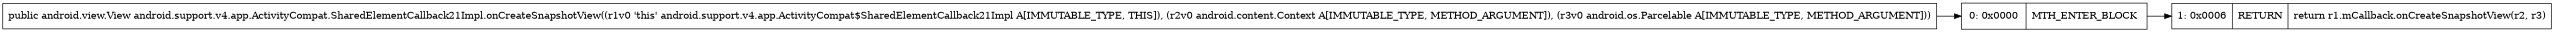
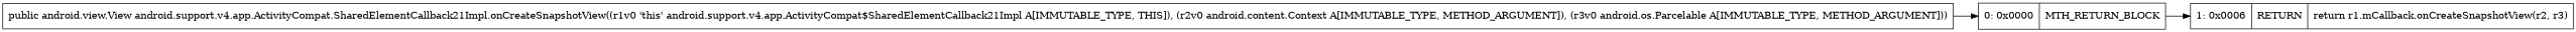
  digraph {
    rankdir=LR
    node [shape=record]
-   n1 [label="{0\:\ 0x0000|MTH_ENTER_BLOCK\l}"]
+   n1 [label="{0\:\ 0x0000|MTH_RETURN_BLOCK\l}"]
    n2 [label="{1\:\ 0x0006|RETURN\l|return r1.mCallback.onCreateSnapshotView(r2, r3)\l}"]
    n3 [label="{public android.view.View android.support.v4.app.ActivityCompat.SharedElementCallback21Impl.onCreateSnapshotView((r1v0 'this' android.support.v4.app.ActivityCompat$SharedElementCallback21Impl A[IMMUTABLE_TYPE, THIS]), (r2v0 android.content.Context A[IMMUTABLE_TYPE, METHOD_ARGUMENT]), (r3v0 android.os.Parcelable A[IMMUTABLE_TYPE, METHOD_ARGUMENT])) }"]
    n1 -> n2
    n3 -> n1
  }
